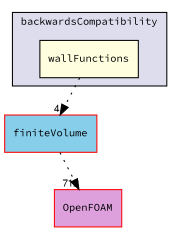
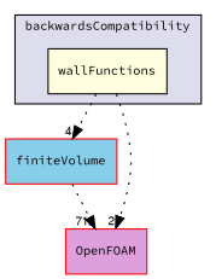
  digraph {
    compound=true
    fontname="Source Code Pro"
    node [fontname="Source Code Pro" fontsize=10 shape=box style=filled color=red]
    edge [fontname="Source Code Pro" labeldistance=1.5 labelfontname=FreeSans labelfontsize=10 style=dotted]
    n1 [fillcolor=lightyellow label=wallFunctions pencolor=black color=""]
    n2 [fillcolor=skyblue label=finiteVolume]
    n3 [fillcolor=plum label=OpenFOAM]
    subgraph cluster_1 {
      bgcolor="#ddddee"
      fontsize=10
      label=backwardsCompatibility
      pencolor=black
      n1
    }
    n1 -> n2 [headlabel=4]
+   n1 -> n3 [headlabel=2]
    n2 -> n3 [headlabel=712]
  }
